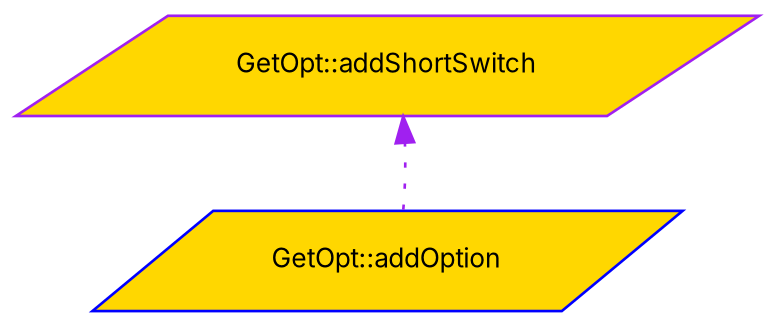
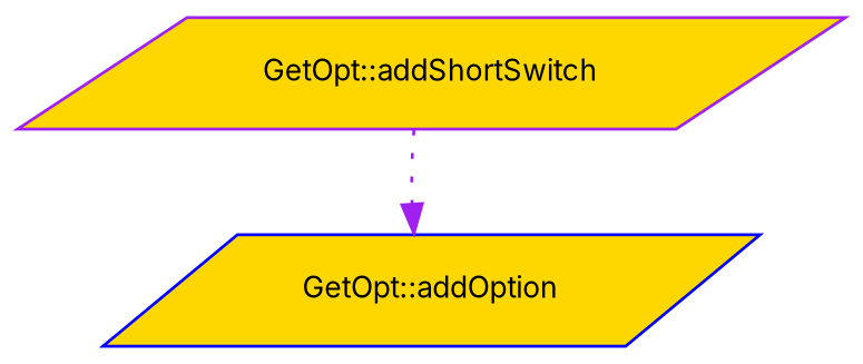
  digraph {
    rankdir=TB
    fontname=Inter
    node [fillcolor=gold fontname=Inter fontsize=10 shape=parallelogram style=filled]
    n1 [color=purple fontcolor=black height=0.2 label="GetOpt::addShortSwitch" width=0.4]
    n2 [color=blue height=0.2 label="GetOpt::addOption" width=0.4]
-   n2 -> n1 [color=purple fontname=Inter fontsize=10 labelfontname=Helvetica labelfontsize=10 style=dotted]
+   n1 -> n2 [color=purple fontname=Inter fontsize=10 labelfontname=Helvetica labelfontsize=10 style=dotted]
  }
